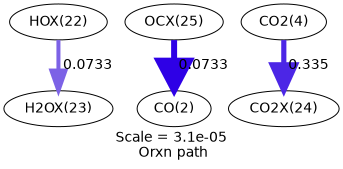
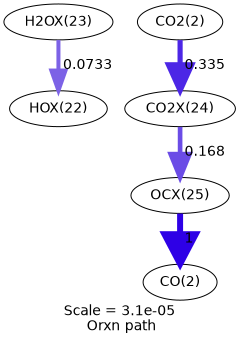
  digraph {
    fontname=Helvetica
    label="Scale = 3.1e-05\l Orxn path"
    node [fontname=Helvetica]
    edge [fontname=Helvetica]
    n1 [label="HOX(22)"]
    n2 [label="OCX(25)"]
    n3 [label="CO(2)"]
    n4 [label="CO2X(24)"]
    n5 [label="H2OX(23)"]
-   n6 [label="CO2(4)"]
-   n2 -> n3 [arrowsize=3 color="0.7, 1.5, 0.9" label=" 0.0733" penwidth=6]
-   n1 -> n5 [arrowsize=2.01 color="0.7, 0.573, 0.9" label=" 0.0733" penwidth=4.03]
+   n6 [label="CO2(2)"]
+   n2 -> n3 [arrowsize=3 color="0.7, 1.5, 0.9" label=" 1" penwidth=6]
+   n4 -> n2 [arrowsize=2.33 color="0.7, 0.668, 0.9" label=" 0.168" penwidth=4.65]
+   n5 -> n1 [arrowsize=2.01 color="0.7, 0.573, 0.9" label=" 0.0733" penwidth=4.03]
    n6 -> n4 [arrowsize=2.59 color="0.7, 0.835, 0.9" label=" 0.335" penwidth=5.17]
  }
